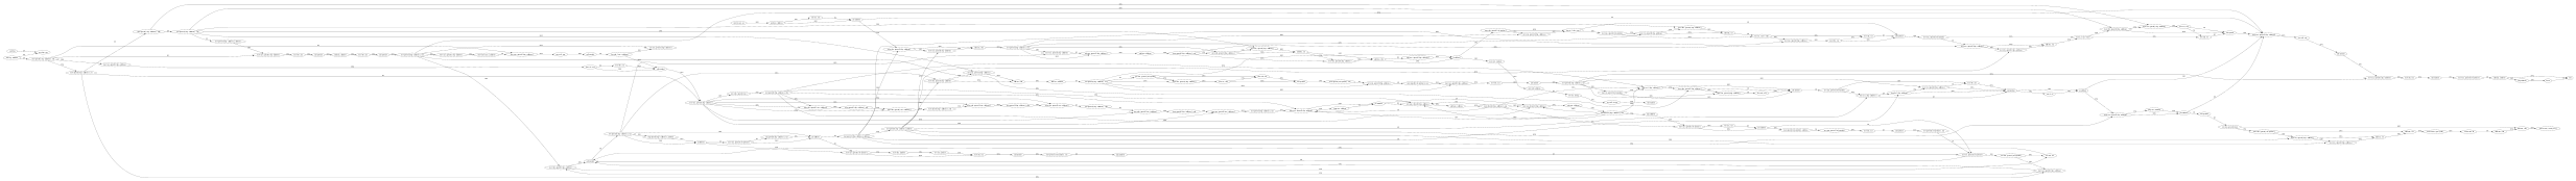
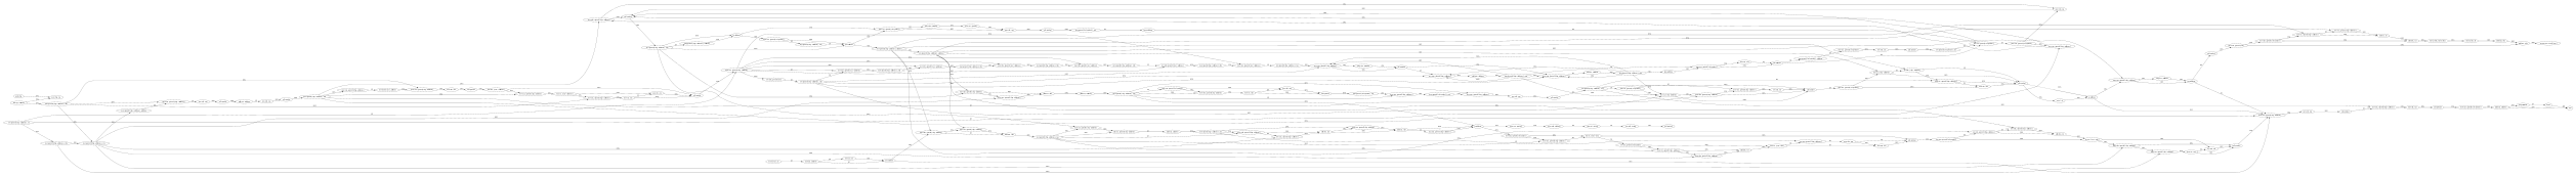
  digraph {
    fontname="Noto Serif"
    rankdir=LR
    node [fontname="Noto Serif"]
    edge [fontname="Noto Serif"]
    n1 [label="push rbp"]
    n2 [label="mov rbp , rsp"]
    n3 [label="sub rsp , address"]
    n4 [label="mov qword [ rbp - address ] , rdi"]
    n5 [label="mov qword [ rbp - address ] , rsi"]
    n6 [label="mov rax , qword [ rbp - address ]"]
    n7 [label="mov rax , qword [ rbp - address ]"]
    n8 [label="mov rax , qword [ rbp - address ]"]
    n9 [label="mov qword [ rbp - address ] , rdx"]
    n10 [label="mov rax , qword [ rbp - address ]"]
    n11 [label="mov rcx , qword [ rbp - address ]"]
    n12 [label="mov rdi , rax"]
    n13 [label="mov rdi , rax"]
    n14 [label="mov rsi , rax"]
    n15 [label="mov qword [ rbp - address ] , rcx"]
    n16 [label="mov rax , qword [ rbp - address ]"]
    n17 [label="mov rdx , qword [ rax ]"]
    n18 [label="mov rdx , qword [ rax + address ]"]
    n19 [label="mov rdx , qword [ rax + address ]"]
    n20 [label="mov rdx , qword [ rax + address ]"]
    n21 [label="mov rdx , qword [ rax + address ]"]
    n22 [label="mov rdx , qword [ rax + address ]"]
    n23 [label="mov rax , qword [ rax + address ]"]
    n24 [label="mov rdx , qword [ rbp - address ]"]
    n25 [label="call symbol"]
    n26 [label="mov qword [ rbp - address ] , address"]
    n27 [label="mov rax , qword [ rbp - address ]"]
    n28 [label="mov rax , qword [ rbp - address ]"]
    n29 [label="mov rdx , qword [ rbp - address ]"]
    n30 [label="mov rdx , qword [ rbp - address ]"]
    n31 [label="mov rsi , rax"]
    n32 [label="add rax , rdx"]
    n33 [label="add rdx , rax"]
    n34 [label="add rdx , rcx"]
    n35 [label="call symbol"]
    n36 [label="call symbol"]
    n37 [label="add rax , address"]
    n38 [label="mov rdi , rax"]
    n39 [label="call symbol"]
    n40 [label="mov qword [ rbp - address ] , rax"]
    n41 [label="mov rax , qword [ rbp - address ]"]
    n42 [label="mov rax , qword [ rbp - address ]"]
    n43 [label="mov rdx , qword [ rbp - address ]"]
    n44 [label="mov rax , qword [ rbp - address ]"]
    n45 [label="mov byte [ rax ] , address"]
+   n46 [label="lea rcx , [ rax + address ]"]
    n47 [label="mov rdi , rax"]
    n48 [label="mov rax , qword [ rbp - address ]"]
    n49 [label="call symbol"]
    n50 [label="mov rdi , rax"]
    n51 [label="call symbol"]
    n52 [label="lea rdx , [ rax + address ]"]
    n53 [label="call symbol"]
    n54 [label="mov rdi , rcx"]
    n55 [label="mov qword [ rbp - address ] , rdx"]
    n56 [label="mov qword [ rbp - address ] , rdx"]
    n57 [label="mov qword [ rbp - address ] , rdx"]
    n58 [label="mov qword [ rbp - address ] , rdx"]
    n59 [label="mov qword [ rbp - address ] , rdx"]
    n60 [label="mov qword [ rbp - address ] , rdx"]
    n61 [label="mov qword [ rbp - address ] , rax"]
    n62 [label="mov eax , dword [ rbp - address ]"]
    n63 [label="mov eax , dword [ rbp - address ]"]
    n64 [label="mov eax , dword [ rbp - address ]"]
    n65 [label="lea rcx , [ rbp - address ]"]
    n66 [label="cmp eax , address"]
    n67 [label="jle address"]
    n68 [label="add eax , address"]
    n69 [label="sub eax , address"]
    n70 [label="mov dword [ rbp - address ] , eax"]
    n71 [label="mov dword [ rbp - address ] , eax"]
    n72 [label="mov rax , qword [ rel symbol ]"]
    n73 [label="test rax , rax"]
    n74 [label="jne address"]
    n75 [label="mov rsi , qword [ rel symbol ]"]
    n76 [label="mov qword [ rel symbol ] , address"]
    n77 [label="jmp address"]
    n78 [label="mov rax , qword [ rel symbol ]"]
    n79 [label="mov qword [ rbp - address ] , rax"]
    n80 [label="cmp qword [ rbp - address ] , address"]
    n81 [label="je address"]
    n82 [label="jae address"]
    n83 [label="mov rdx , qword [ rbp - address ]"]
    n84 [label="mov rax , qword [ rbp - address ]"]
    n85 [label="mov rax , qword [ rel symbol ]"]
    n86 [label="mov rax , qword [ rel symbol ]"]
    n87 [label="mov qword [ rbp - address ] , address"]
    n88 [label="sub rax , qword [ rbp - address ]"]
    n89 [label="mov edx , address"]
    n90 [label="mov rdi , rax"]
    n91 [label="cmp qword [ rbp - address ] , rax"]
    n92 [label="mov esi , symbol"]
    n93 [label="call symbol"]
    n94 [label="mov rax , qword [ rel symbol ]"]
    n95 [label="mov rdi , rax"]
    n96 [label="call symbol"]
    n97 [label="mov qword [ rel symbol ] , rax"]
    n98 [label="mov qword [ rel symbol ] , rax"]
    n99 [label="jmp address"]
    n100 [label="mov qword [ rbp - address ] , address"]
    n101 [label="lea rdx , [ rbp - address ]"]
    n102 [label="mov rsi , qword [ rbp - address ]"]
    n103 [label="mov rdx , qword [ rbp - address ]"]
    n104 [label="mov rcx , qword [ rbp - address ]"]
    n105 [label="lea rcx , [ rbp - address ]"]
    n106 [label="mov rax , qword [ rbp - address ]"]
    n107 [label="mov rcx , qword [ rbp - address ]"]
    n108 [label="mov rax , qword [ rbp - address ]"]
    n109 [label="mov rdx , qword [ rbp - address ]"]
    n110 [label="mov rsi , qword [ rbp - address ]"]
    n111 [label="call symbol"]
    n112 [label="add rcx , rsi"]
    n113 [label="add rax , rdx"]
    n114 [label="add rdx , rcx"]
    n115 [label="cmp rax , address"]
    n116 [label="jne address"]
    n117 [label="add rax , address"]
    n118 [label="mov qword [ rbp - address ] , rax"]
    n119 [label="mov rax , qword [ rel symbol ]"]
    n120 [label="mov rdx , qword [ rbp - address ]"]
    n121 [label="mov rax , qword [ rbp - address ]"]
    n122 [label="mov rax , qword [ rbp - address ]"]
    n123 [label="je address"]
    n124 [label="mov rdi , rax"]
    n125 [label="mov rsi , rdx"]
    n126 [label="mov qword [ rel symbol ] , rax"]
    n127 [label="mov rdi , rax"]
    n128 [label="mov rdx , qword [ rel symbol ]"]
    n129 [label="mov ecx , symbol"]
    n130 [label="call symbol"]
    n131 [label="mov qword [ rel symbol ] , rax"]
    n132 [label="call symbol"]
    n133 [label="mov qword [ rbp - address ] , rax"]
    n134 [label="mov rsi , qword [ rel symbol ]"]
    n135 [label="mov rax , qword [ rbp - address ]"]
    n136 [label="mov rdi , rax"]
    n137 [label="mov rdi , rax"]
    n138 [label="mov rdi , rax"]
    n139 [label="mov rax , qword [ rel symbol ]"]
    n140 [label="test al , al"]
    n141 [label="je address"]
    n142 [label="call symbol"]
    n143 [label="call symbol"]
    n144 [label="call symbol"]
    n145 [label="mov rax , qword [ rel symbol ]"]
    n146 [label="add rax , address"]
    n147 [label="jmp address"]
    n148 [label=retn]
    n149 [label=leave]
    n150 [label="mov rax , qword [ rax ]"]
    n151 [label="mov rdx , qword [ rel symbol ]"]
    n152 [label="add rax , rdx"]
    n153 [label="add rdx , rcx"]
    n154 [label="movzx eax , word [ rax ]"]
    n155 [label="movzx edx , byte [ rdx ]"]
    n156 [label="movzx edx , dl"]
    n157 [label="add rdx , rdx"]
    n158 [label="movzx eax , ax"]
    n159 [label="and eax , address"]
    n160 [label="test eax , eax"]
    n161 [label="jne address"]
    n162 [label="mov qword [ rbp - address ] , rax"]
    n163 [label="mov rdx , qword [ rbp - address ]"]
    n164 [label="mov rax , qword [ rbp - address ]"]
    n165 [label="mov rcx , qword [ rbp - address ]"]
    n166 [label="add rax , address"]
    n167 [label="lea rsi , [ rdx + rax ]"]
    n168 [label="mov qword [ rbp - address ] , rax"]
    n169 [label="mov rax , qword [ rbp - address ]"]
    n170 [label="mov rax , qword [ rbp - address ]"]
    n171 [label="add rax , rdx"]
    n172 [label="mov rdx , rax"]
    n173 [label="cmp rax , qword [ rbp - address ]"]
    n174 [label="mov edx , address"]
    n175 [label="mov rax , qword [ rel symbol ]"]
    n176 [label="call symbol"]
    n177 [label="mov esi , string"]
    n178 [label="lea rcx , [ rax + rdx ]"]
    n179 [label="mov rax , qword [ rel symbol ]"]
    n180 [label="mov rdi , rcx"]
    n181 [label="lea rcx , [ rax + rdx ]"]
    n182 [label="mov rdi , rcx"]
    n183 [label="mov edi , string"]
    n184 [label="call symbol"]
    n1 -> n2 [label=CFG]
    n3 -> n2 [label=CFG]
    n3 -> n4 [label=CFG]
-   n4 -> n5 [label=CFG]
+   n4 -> n15 [label=CFG]
    n4 -> n6 [label=DFG]
    n4 -> n7 [label=DFG]
    n4 -> n8 [label=DFG]
    n5 -> n9 [label=CFG]
    n5 -> n10 [label=DFG]
    n5 -> n11 [label=DFG]
    n6 -> n12 [label=DFG]
    n7 -> n13 [label=DFG]
    n8 -> n14 [label=DFG]
    n9 -> n15 [label=CFG]
    n9 -> n16 [label=DFG]
    n10 -> n17 [label=DFG]
    n10 -> n18 [label=DFG]
    n10 -> n19 [label=DFG]
    n10 -> n20 [label=DFG]
    n10 -> n21 [label=DFG]
    n10 -> n22 [label=DFG]
    n10 -> n23 [label=DFG]
    n11 -> n24 [label=CFG]
    n11 -> n25 [label=DFG]
    n12 -> n36 [label=DFG]
    n13 -> n51 [label=DFG]
    n14 -> n53 [label=DFG]
    n14 -> n54 [label=CFG]
    n15 -> n26 [label=CFG]
    n15 -> n27 [label=DFG]
    n15 -> n28 [label=DFG]
    n15 -> n29 [label=DFG]
    n15 -> n30 [label=DFG]
    n16 -> n31 [label=DFG]
    n17 -> n55 [label=DFG]
    n18 -> n56 [label=DFG]
    n19 -> n57 [label=DFG]
    n20 -> n58 [label=DFG]
    n21 -> n59 [label=DFG]
    n22 -> n60 [label=DFG]
    n23 -> n61 [label=DFG]
    n24 -> n25 [label=DFG]
    n24 -> n47 [label=CFG]
    n25 -> n79 [label=DFG]
    n26 -> n6 [label=CFG]
    n27 -> n32 [label=DFG]
    n28 -> n33 [label=DFG]
    n29 -> n34 [label=DFG]
    n30 -> n16 [label=CFG]
    n30 -> n35 [label=DFG]
    n31 -> n35 [label=DFG]
    n31 -> n182 [label=CFG]
    n32 -> n117 [label=DFG]
    n33 -> n169 [label=CFG]
    n33 -> n171 [label=DFG]
    n34 -> n178 [label=DFG]
    n35 -> n44 [label=CFG]
    n36 -> n37 [label=DFG]
    n37 -> n38 [label=DFG]
    n38 -> n39 [label=DFG]
    n39 -> n40 [label=DFG]
    n40 -> n24 [label=DFG]
    n40 -> n41 [label=DFG]
    n40 -> n42 [label=DFG]
    n40 -> n43 [label=DFG]
    n40 -> n44 [label=DFG]
    n41 -> n45 [label=DFG]
+   n42 -> n46 [label=DFG]
    n43 -> n48 [label=CFG]
    n43 -> n49 [label=DFG]
    n44 -> n50 [label=DFG]
    n45 -> n7 [label=CFG]
+   n46 -> n8 [label=CFG]
+   n46 -> n54 [label=DFG]
    n47 -> n25 [label=DFG]
    n48 -> n136 [label=DFG]
    n49 -> n139 [label=CFG]
    n50 -> n142 [label=DFG]
    n51 -> n52 [label=DFG]
    n52 -> n42 [label=CFG]
    n52 -> n53 [label=DFG]
    n53 -> n10 [label=CFG]
    n54 -> n53 [label=DFG]
    n55 -> n18 [label=CFG]
    n55 -> n62 [label=DFG]
    n55 -> n63 [label=DFG]
    n55 -> n64 [label=DFG]
    n55 -> n65 [label=DFG]
    n56 -> n19 [label=CFG]
    n57 -> n20 [label=CFG]
    n58 -> n21 [label=CFG]
    n59 -> n22 [label=CFG]
    n60 -> n23 [label=CFG]
    n61 -> n62 [label=CFG]
    n62 -> n66 [label=CFG]
    n62 -> n67 [label=DFG]
    n63 -> n68 [label=DFG]
    n64 -> n69 [label=DFG]
    n65 -> n43 [label=CFG]
    n65 -> n49 [label=DFG]
    n66 -> n67 [label=CFG]
    n67 -> n63 [label=CFG]
    n67 -> n64 [label=CFG]
    n68 -> n70 [label=DFG]
    n69 -> n71 [label=DFG]
    n70 -> n62 [label=DFG]
    n70 -> n63 [label=DFG]
    n70 -> n64 [label=DFG]
    n70 -> n65 [label=DFG]
    n70 -> n72 [label=CFG]
    n71 -> n62 [label=DFG]
    n71 -> n63 [label=DFG]
    n71 -> n64 [label=DFG]
    n71 -> n65 [label=DFG]
    n71 -> n77 [label=CFG]
    n72 -> n73 [label=CFG]
    n72 -> n74 [label=DFG]
    n73 -> n74 [label=CFG]
    n74 -> n75 [label=CFG]
    n74 -> n76 [label=CFG]
    n75 -> n25 [label=DFG]
    n75 -> n78 [label=CFG]
    n76 -> n94 [label=CFG]
    n77 -> n72 [label=CFG]
    n78 -> n11 [label=CFG]
    n78 -> n47 [label=DFG]
    n79 -> n80 [label=CFG]
    n79 -> n81 [label=DFG]
    n79 -> n82 [label=DFG]
    n79 -> n83 [label=DFG]
    n79 -> n84 [label=DFG]
    n80 -> n81 [label=CFG]
    n81 -> n85 [label=CFG]
    n81 -> n86 [label=CFG]
    n82 -> n85 [label=CFG]
    n82 -> n87 [label=CFG]
    n83 -> n27 [label=CFG]
    n83 -> n32 [label=DFG]
    n84 -> n88 [label=DFG]
    n85 -> n89 [label=CFG]
    n85 -> n90 [label=DFG]
    n86 -> n82 [label=DFG]
    n86 -> n91 [label=CFG]
    n87 -> n100 [label=CFG]
    n87 -> n101 [label=DFG]
    n87 -> n102 [label=DFG]
    n87 -> n103 [label=DFG]
    n87 -> n104 [label=DFG]
    n88 -> n166 [label=DFG]
    n89 -> n92 [label=CFG]
    n90 -> n93 [label=DFG]
    n91 -> n82 [label=CFG]
    n92 -> n90 [label=CFG]
    n93 -> n98 [label=DFG]
    n94 -> n95 [label=DFG]
    n95 -> n96 [label=DFG]
    n96 -> n97 [label=DFG]
    n97 -> n75 [label=CFG]
    n98 -> n99 [label=CFG]
    n99 -> n75 [label=CFG]
    n100 -> n83 [label=CFG]
    n100 -> n105 [label=DFG]
    n100 -> n106 [label=DFG]
    n100 -> n107 [label=DFG]
    n100 -> n108 [label=DFG]
    n100 -> n109 [label=DFG]
    n101 -> n110 [label=CFG]
    n101 -> n111 [label=DFG]
    n102 -> n107 [label=CFG]
    n102 -> n112 [label=DFG]
    n103 -> n108 [label=CFG]
    n103 -> n113 [label=DFG]
    n104 -> n109 [label=CFG]
    n104 -> n114 [label=DFG]
    n105 -> n101 [label=CFG]
    n105 -> n111 [label=DFG]
    n106 -> n115 [label=CFG]
    n106 -> n116 [label=DFG]
    n107 -> n112 [label=DFG]
    n108 -> n113 [label=DFG]
    n109 -> n114 [label=DFG]
    n110 -> n111 [label=DFG]
    n110 -> n137 [label=CFG]
    n111 -> n140 [label=CFG]
    n111 -> n141 [label=DFG]
    n112 -> n153 [label=DFG]
    n113 -> n162 [label=DFG]
    n114 -> n181 [label=DFG]
    n115 -> n116 [label=CFG]
    n116 -> n44 [label=CFG]
    n116 -> n143 [label=CFG]
    n117 -> n118 [label=DFG]
    n118 -> n119 [label=CFG]
    n118 -> n120 [label=DFG]
    n118 -> n121 [label=DFG]
    n118 -> n122 [label=DFG]
    n118 -> n123 [label=DFG]
    n119 -> n120 [label=CFG]
    n119 -> n124 [label=DFG]
    n120 -> n125 [label=DFG]
    n121 -> n126 [label=DFG]
    n122 -> n127 [label=DFG]
    n123 -> n128 [label=CFG]
    n123 -> n129 [label=CFG]
    n124 -> n130 [label=DFG]
    n125 -> n124 [label=CFG]
    n125 -> n130 [label=DFG]
    n126 -> n122 [label=CFG]
    n127 -> n132 [label=DFG]
    n128 -> n164 [label=CFG]
    n128 -> n167 [label=DFG]
    n129 -> n174 [label=CFG]
    n130 -> n131 [label=DFG]
    n131 -> n121 [label=CFG]
    n132 -> n133 [label=DFG]
    n133 -> n48 [label=DFG]
    n133 -> n110 [label=DFG]
    n133 -> n134 [label=CFG]
    n133 -> n135 [label=DFG]
    n134 -> n49 [label=DFG]
    n134 -> n65 [label=CFG]
    n135 -> n138 [label=DFG]
    n136 -> n49 [label=DFG]
    n137 -> n111 [label=DFG]
    n138 -> n144 [label=DFG]
    n139 -> n105 [label=CFG]
    n139 -> n137 [label=DFG]
    n140 -> n141 [label=CFG]
    n141 -> n44 [label=CFG]
    n141 -> n106 [label=CFG]
    n142 -> n135 [label=CFG]
    n143 -> n150 [label=DFG]
    n144 -> n145 [label=CFG]
    n145 -> n146 [label=DFG]
    n146 -> n147 [label=CFG]
    n146 -> n148 [label=DFG]
    n147 -> n149 [label=CFG]
    n149 -> n148 [label=CFG]
    n150 -> n151 [label=CFG]
    n150 -> n152 [label=DFG]
    n151 -> n102 [label=CFG]
    n151 -> n153 [label=DFG]
    n152 -> n154 [label=DFG]
    n153 -> n155 [label=DFG]
    n155 -> n156 [label=DFG]
    n156 -> n157 [label=DFG]
    n157 -> n152 [label=DFG]
    n158 -> n159 [label=DFG]
    n159 -> n160 [label=CFG]
    n159 -> n161 [label=DFG]
    n160 -> n161 [label=CFG]
    n161 -> n44 [label=CFG]
    n161 -> n103 [label=CFG]
    n162 -> n84 [label=CFG]
    n162 -> n88 [label=DFG]
    n162 -> n163 [label=DFG]
    n162 -> n164 [label=DFG]
    n162 -> n165 [label=DFG]
    n163 -> n28 [label=CFG]
    n163 -> n33 [label=DFG]
    n164 -> n167 [label=DFG]
    n165 -> n29 [label=CFG]
    n165 -> n34 [label=DFG]
    n166 -> n168 [label=DFG]
    n167 -> n175 [label=CFG]
    n167 -> n176 [label=DFG]
    n168 -> n163 [label=CFG]
    n168 -> n169 [label=DFG]
    n168 -> n170 [label=DFG]
    n169 -> n171 [label=DFG]
    n170 -> n172 [label=DFG]
    n171 -> n123 [label=DFG]
    n171 -> n173 [label=CFG]
    n172 -> n176 [label=DFG]
    n172 -> n180 [label=CFG]
    n173 -> n123 [label=CFG]
    n174 -> n177 [label=CFG]
    n175 -> n165 [label=CFG]
    n175 -> n178 [label=DFG]
    n176 -> n179 [label=CFG]
    n177 -> n183 [label=CFG]
    n178 -> n170 [label=CFG]
    n178 -> n180 [label=DFG]
    n179 -> n104 [label=CFG]
    n179 -> n181 [label=DFG]
    n180 -> n176 [label=DFG]
    n181 -> n30 [label=CFG]
    n181 -> n182 [label=DFG]
    n182 -> n35 [label=DFG]
    n183 -> n184 [label=CFG]
  }
